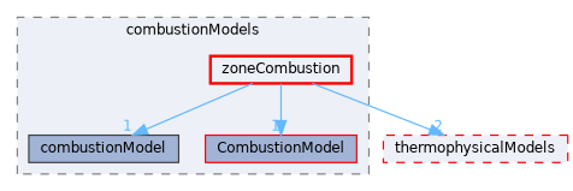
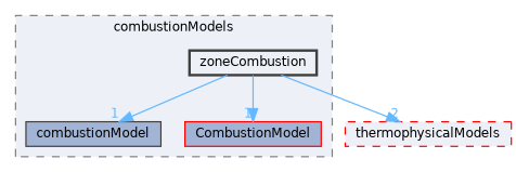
  digraph {
    compound=true
    node [color=grey25 fillcolor="#a2b4d6" fontname=Helvetica fontsize=10 shape=box style=filled]
    edge [color=steelblue1 fontcolor=steelblue1 fontname=Helvetica fontsize=10 headlabel=1 labeldistance=1.5 labelfontname=Helvetica labelfontsize=10]
    n1 [height=0.2 label=combustionModel width=0.4]
    n2 [color=red height=0.2 label=CombustionModel width=0.4]
-   n3 [color=red fillcolor="#edf0f7" height=0.2 label=zoneCombustion style="filled,bold" width=0.4]
+   n3 [fillcolor="#edf0f7" height=0.2 label=zoneCombustion style="filled,bold" width=0.4]
    n4 [color=red fillcolor="#edf0f7" height=0.2 label=thermophysicalModels style="filled,dashed" width=0.4]
    subgraph cluster_1 {
      bgcolor="#edf0f7"
      fontname=Helvetica
      fontsize=10
      label=combustionModels
      pencolor=grey50
      style="filled,dashed"
      n1
      n2
      n3
    }
    n3 -> n1
    n3 -> n2
    n3 -> n4 [headlabel=2]
  }
